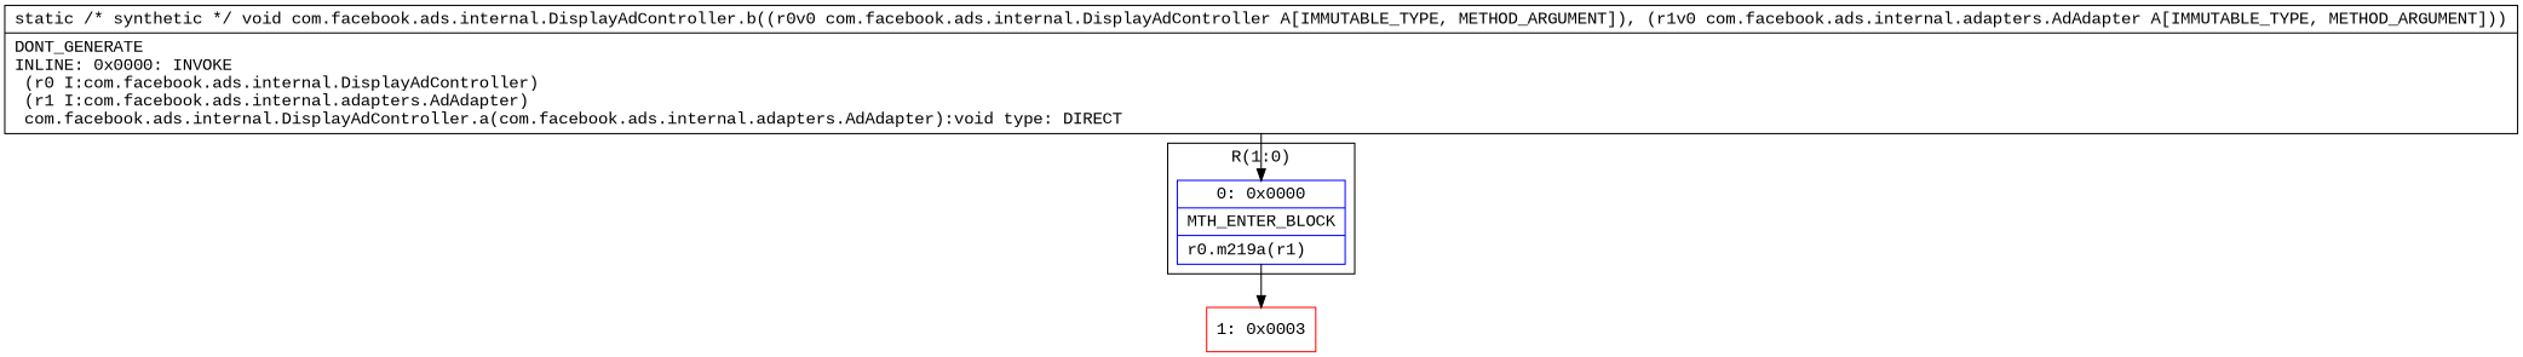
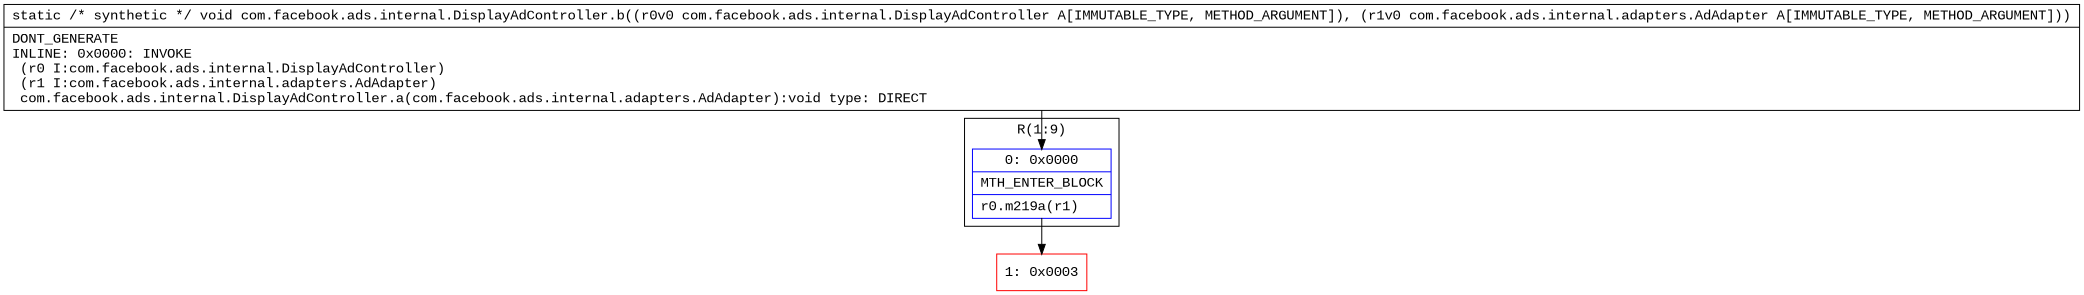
  digraph {
    fontname="Liberation Mono"
    node [shape=record fontname="Liberation Mono"]
    edge [fontname="Liberation Mono"]
    n1 [color=blue label="{0\:\ 0x0000|MTH_ENTER_BLOCK\l|r0.m219a(r1)\l}"]
    n2 [color=red label="{1\:\ 0x0003}"]
    n3 [label="{static \/* synthetic *\/ void com.facebook.ads.internal.DisplayAdController.b((r0v0 com.facebook.ads.internal.DisplayAdController A[IMMUTABLE_TYPE, METHOD_ARGUMENT]), (r1v0 com.facebook.ads.internal.adapters.AdAdapter A[IMMUTABLE_TYPE, METHOD_ARGUMENT]))  | DONT_GENERATE\lINLINE: 0x0000: INVOKE  \l  (r0 I:com.facebook.ads.internal.DisplayAdController)\l  (r1 I:com.facebook.ads.internal.adapters.AdAdapter)\l com.facebook.ads.internal.DisplayAdController.a(com.facebook.ads.internal.adapters.AdAdapter):void type: DIRECT\l}"]
    subgraph cluster_1 {
-     label="R(1:0)"
+     label="R(1:9)"
      n1
    }
    n1 -> n2
    n3 -> n1
  }
